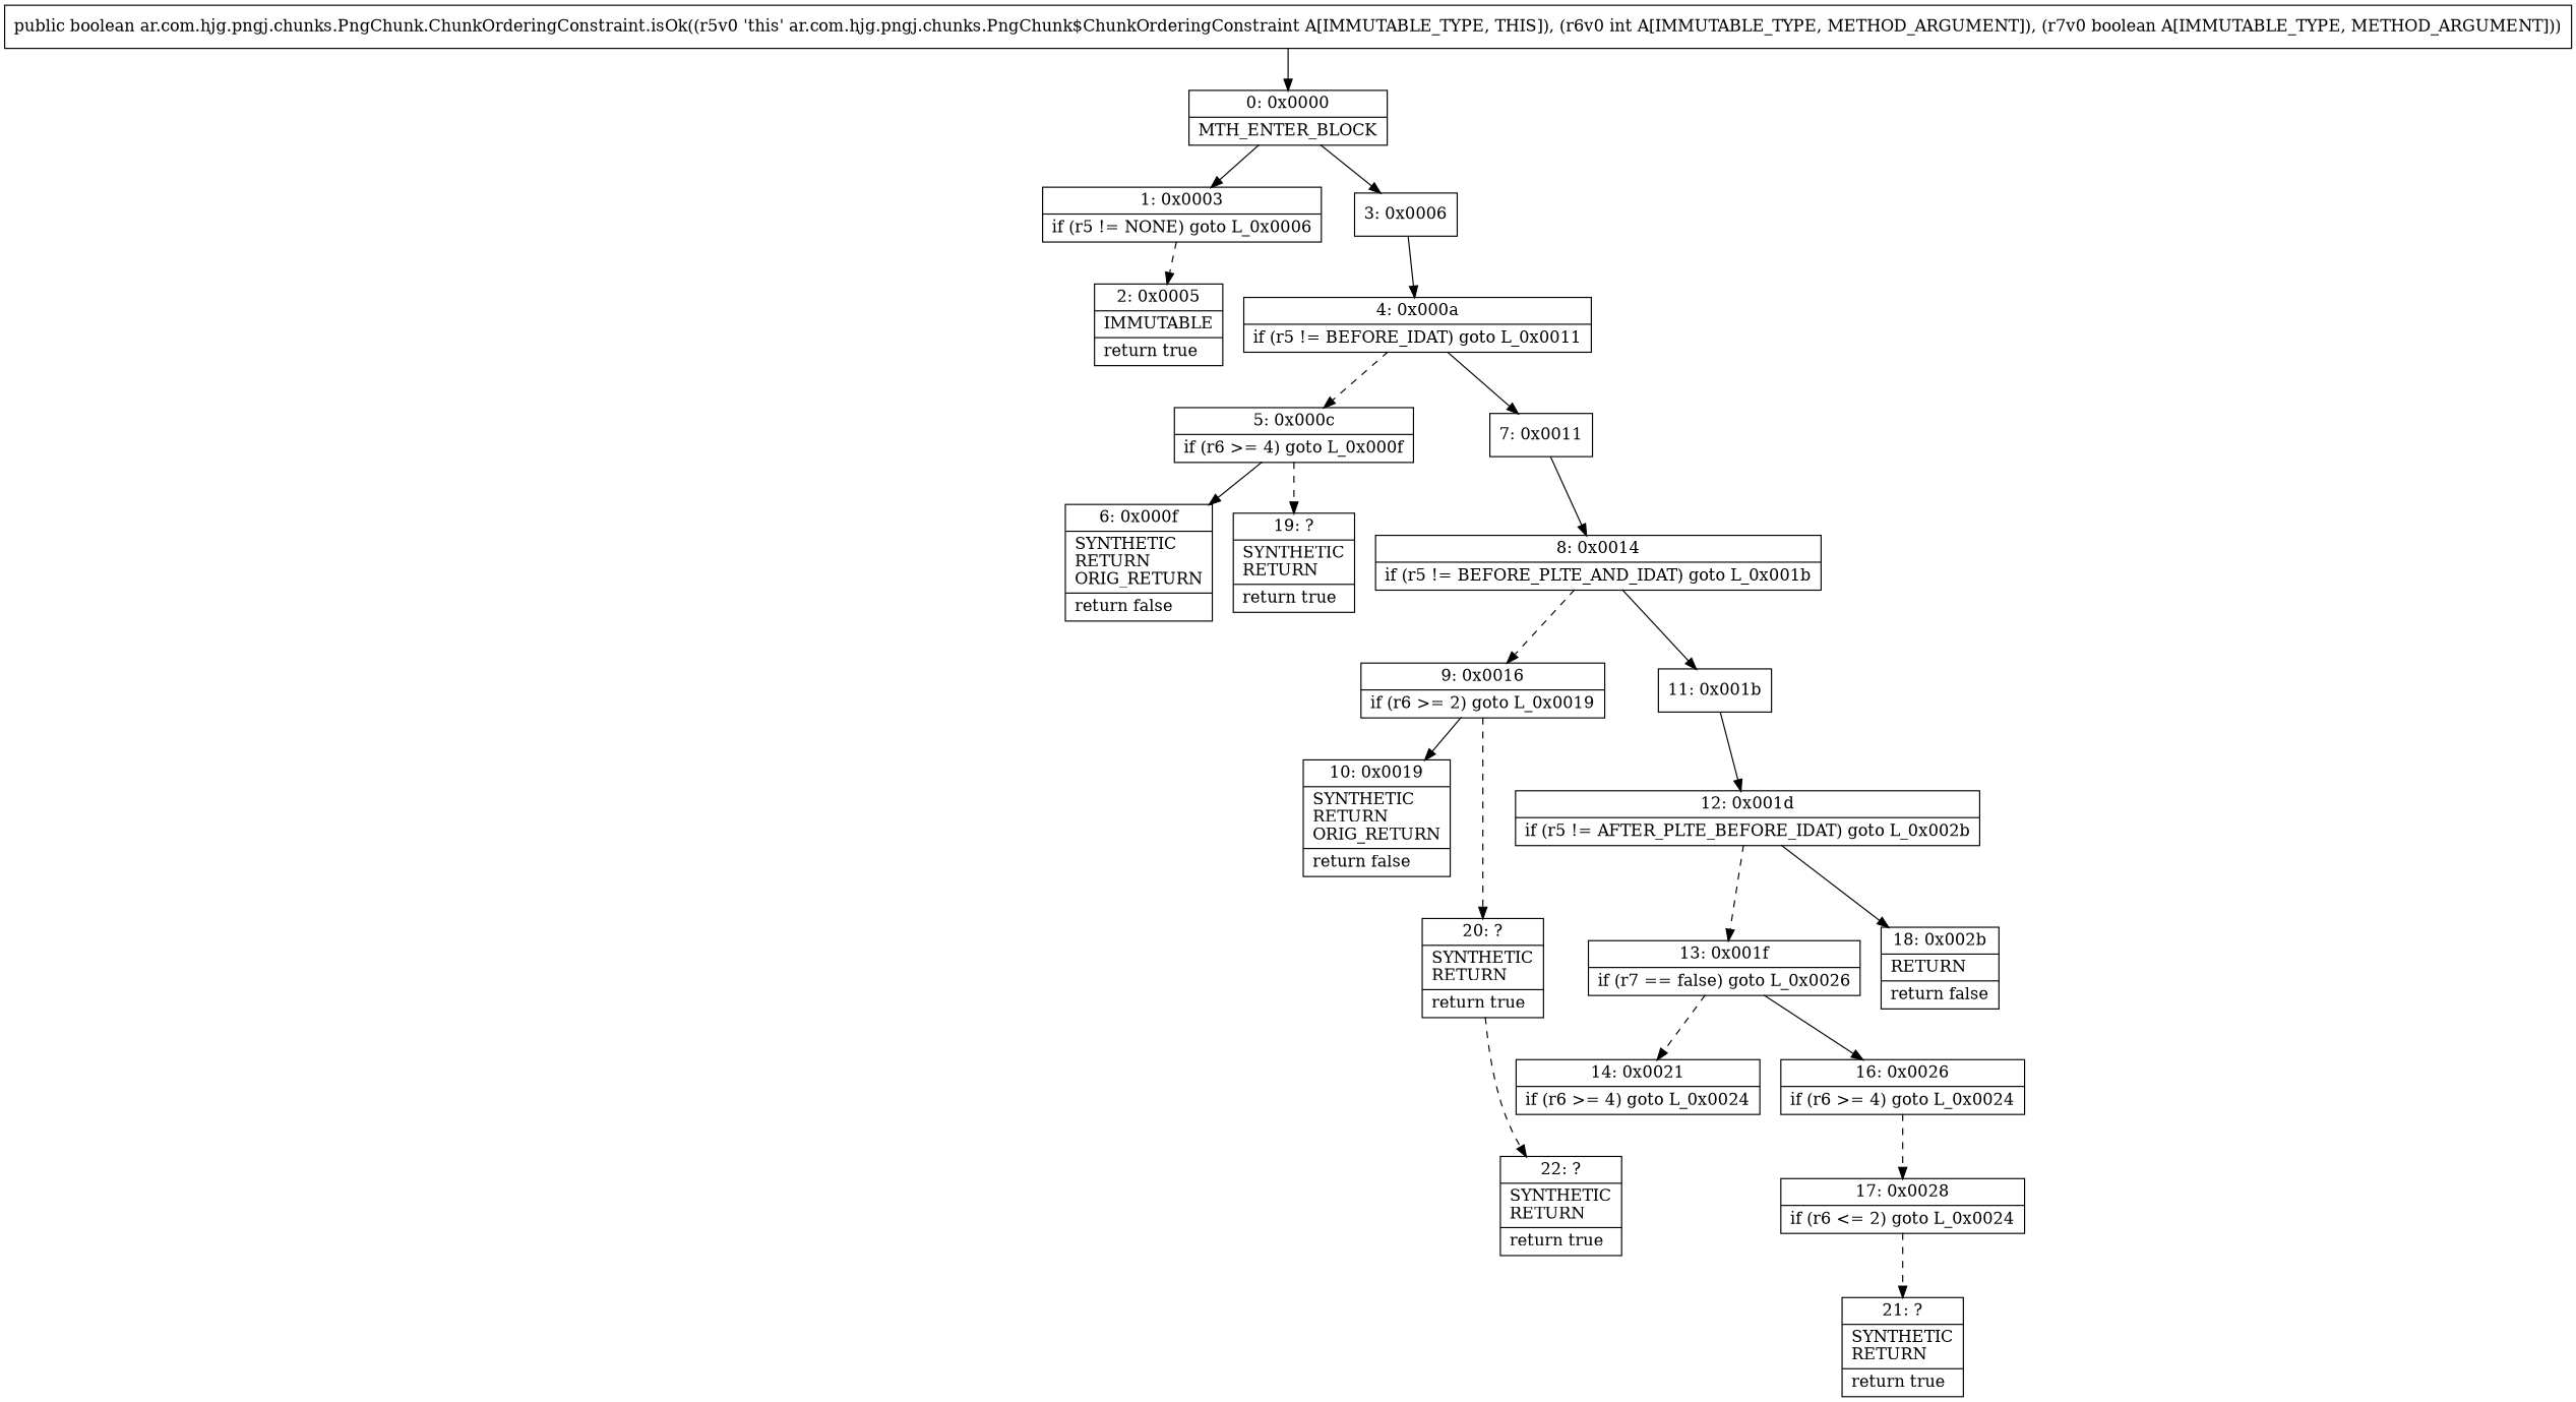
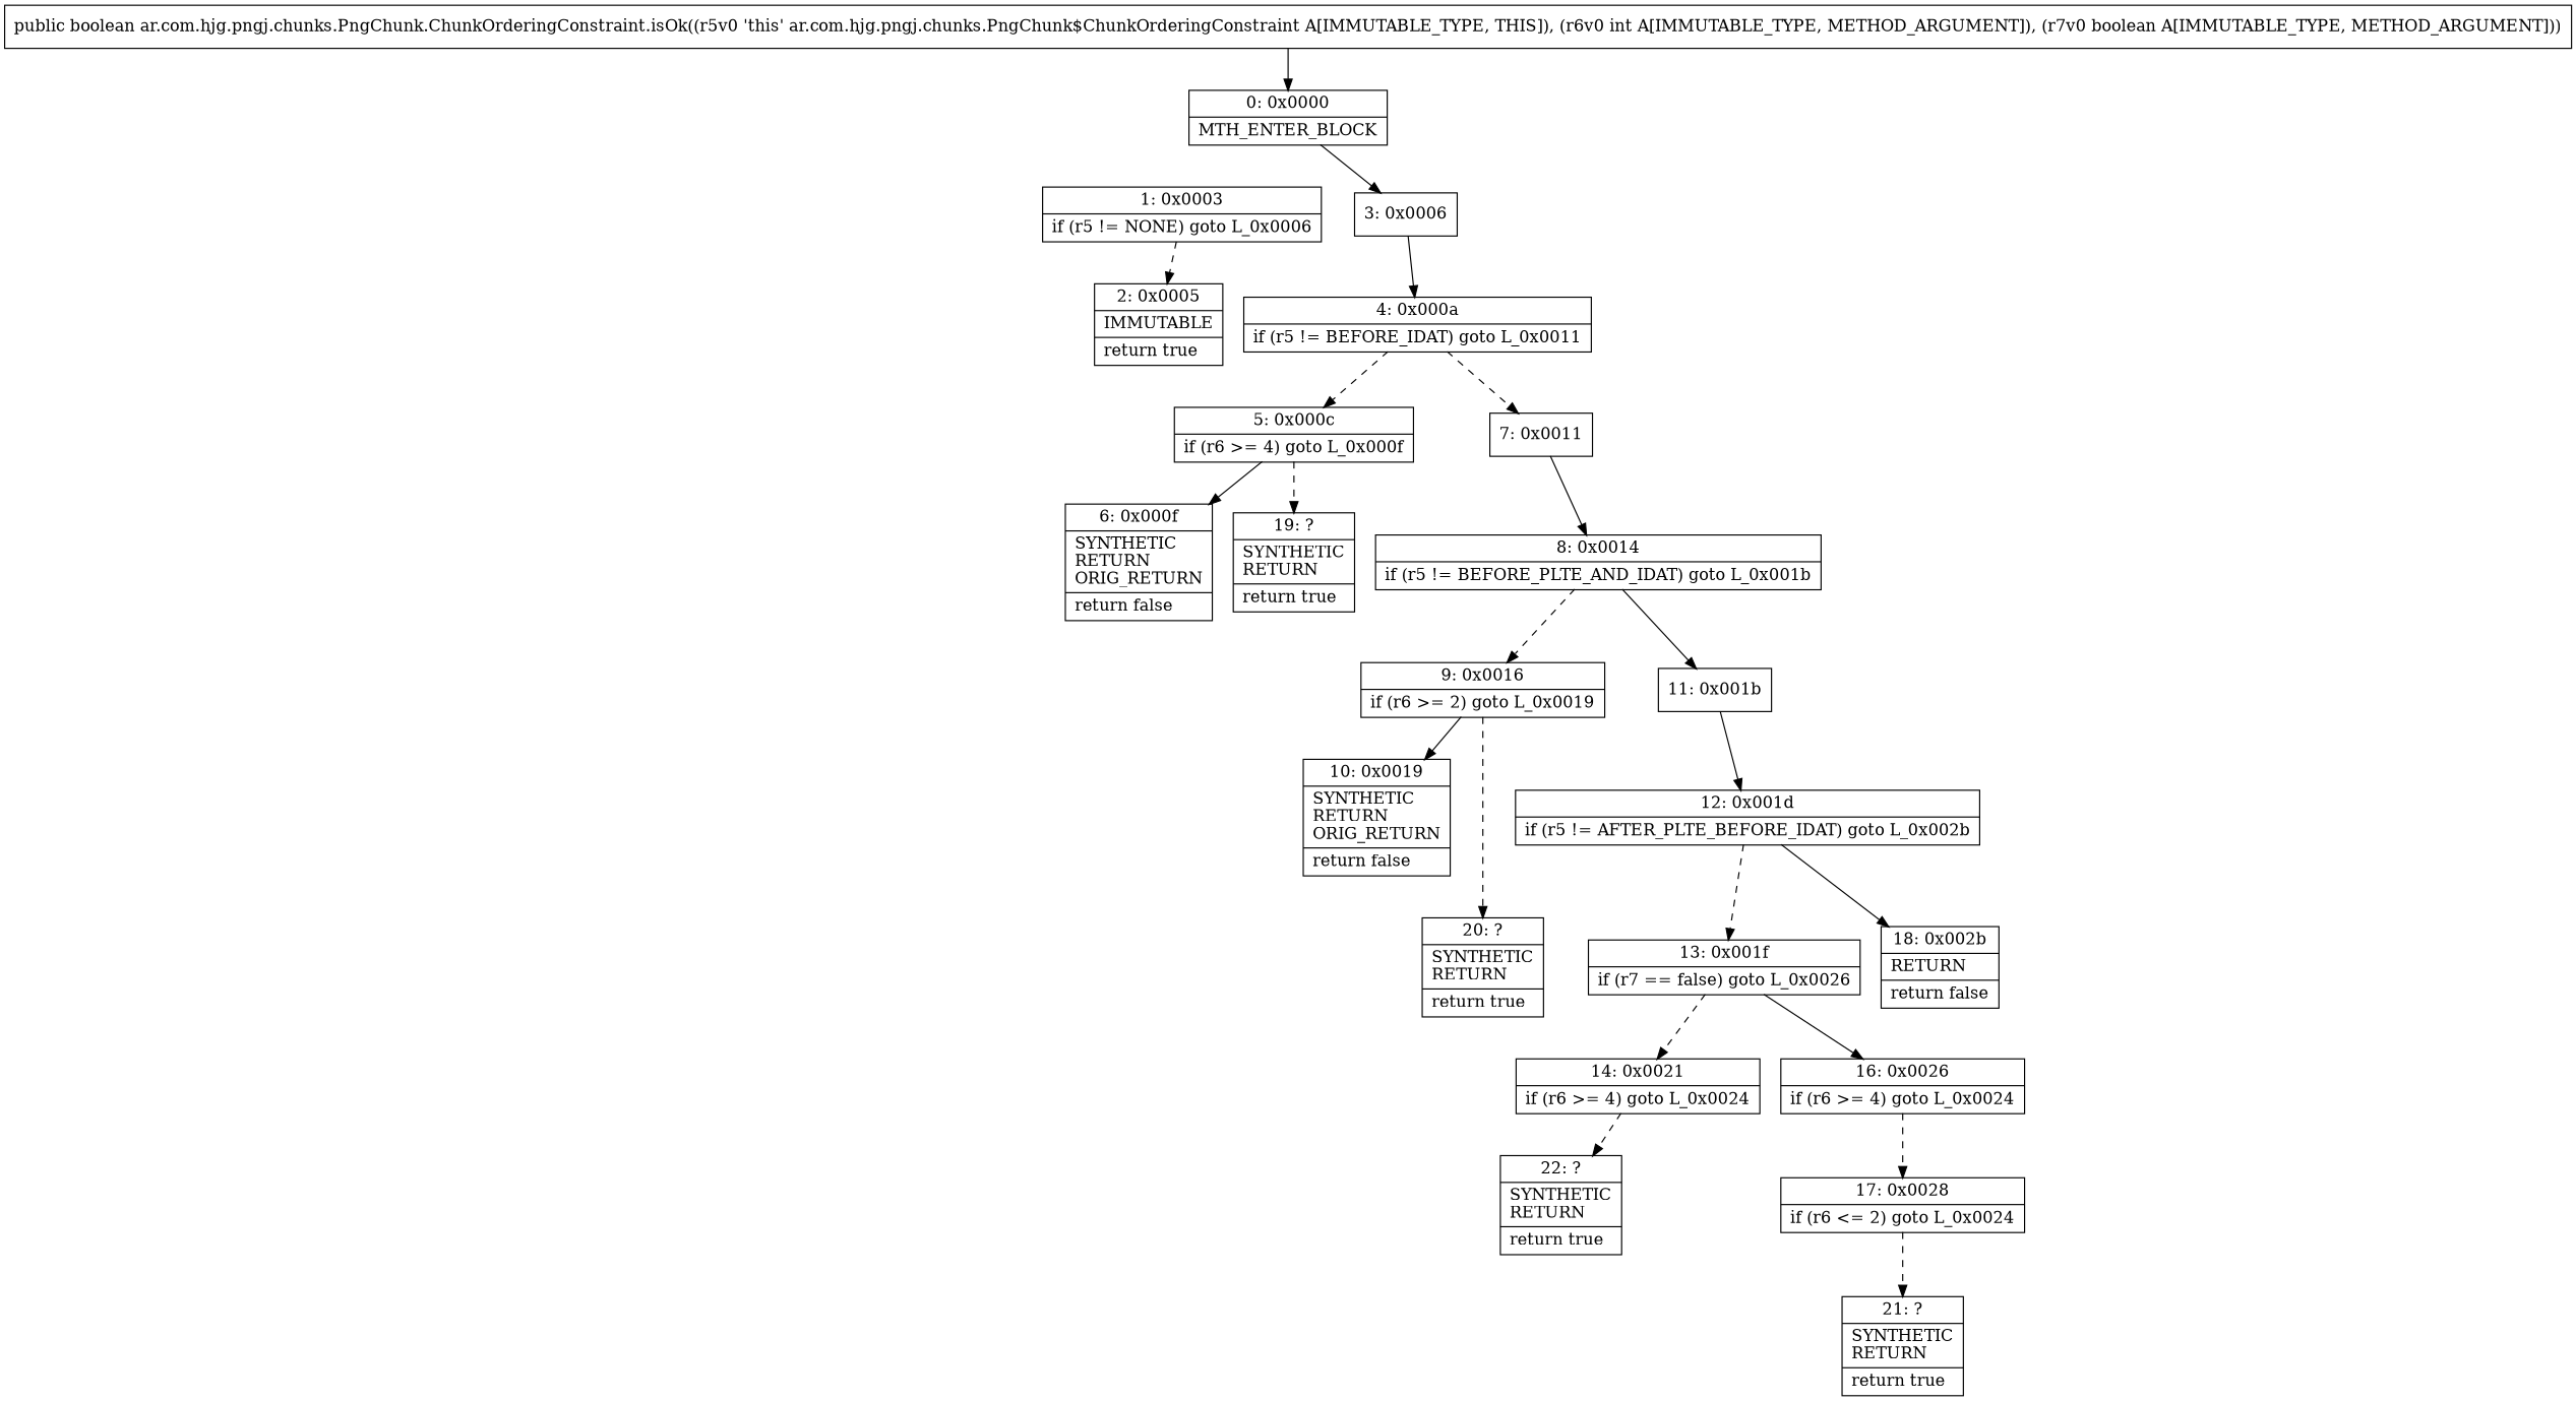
  digraph {
    node [shape=record]
    n1 [label="{0\:\ 0x0000|MTH_ENTER_BLOCK\l}"]
    n2 [label="{1\:\ 0x0003|if (r5 != NONE) goto L_0x0006\l}"]
    n3 [label="{3\:\ 0x0006}"]
    n4 [label="{2\:\ 0x0005|IMMUTABLE\l|return true\l}"]
    n5 [label="{4\:\ 0x000a|if (r5 != BEFORE_IDAT) goto L_0x0011\l}"]
    n6 [label="{5\:\ 0x000c|if (r6 \>= 4) goto L_0x000f\l}"]
    n7 [label="{7\:\ 0x0011}"]
    n8 [label="{6\:\ 0x000f|SYNTHETIC\lRETURN\lORIG_RETURN\l|return false\l}"]
    n9 [label="{19\:\ ?|SYNTHETIC\lRETURN\l|return true\l}"]
    n10 [label="{8\:\ 0x0014|if (r5 != BEFORE_PLTE_AND_IDAT) goto L_0x001b\l}"]
    n11 [label="{9\:\ 0x0016|if (r6 \>= 2) goto L_0x0019\l}"]
    n12 [label="{11\:\ 0x001b}"]
    n13 [label="{10\:\ 0x0019|SYNTHETIC\lRETURN\lORIG_RETURN\l|return false\l}"]
    n14 [label="{20\:\ ?|SYNTHETIC\lRETURN\l|return true\l}"]
    n15 [label="{12\:\ 0x001d|if (r5 != AFTER_PLTE_BEFORE_IDAT) goto L_0x002b\l}"]
    n16 [label="{13\:\ 0x001f|if (r7 == false) goto L_0x0026\l}"]
    n17 [label="{18\:\ 0x002b|RETURN\l|return false\l}"]
    n18 [label="{14\:\ 0x0021|if (r6 \>= 4) goto L_0x0024\l}"]
    n19 [label="{16\:\ 0x0026|if (r6 \>= 4) goto L_0x0024\l}"]
    n20 [label="{22\:\ ?|SYNTHETIC\lRETURN\l|return true\l}"]
    n21 [label="{17\:\ 0x0028|if (r6 \<= 2) goto L_0x0024\l}"]
    n22 [label="{21\:\ ?|SYNTHETIC\lRETURN\l|return true\l}"]
    n23 [label="{public boolean ar.com.hjg.pngj.chunks.PngChunk.ChunkOrderingConstraint.isOk((r5v0 'this' ar.com.hjg.pngj.chunks.PngChunk$ChunkOrderingConstraint A[IMMUTABLE_TYPE, THIS]), (r6v0 int A[IMMUTABLE_TYPE, METHOD_ARGUMENT]), (r7v0 boolean A[IMMUTABLE_TYPE, METHOD_ARGUMENT])) }"]
-   n1 -> n2
    n1 -> n3
    n2 -> n4 [style=dashed]
    n3 -> n5
    n5 -> n6 [style=dashed]
-   n5 -> n7
+   n5 -> n7 [style=dashed]
    n6 -> n8
    n6 -> n9 [style=dashed]
    n7 -> n10
    n10 -> n11 [style=dashed]
    n10 -> n12
    n11 -> n13
    n11 -> n14 [style=dashed]
    n12 -> n15
    n15 -> n16 [style=dashed]
    n15 -> n17
    n16 -> n18 [style=dashed]
    n16 -> n19
-   n14 -> n20 [style=dashed]
+   n18 -> n20 [style=dashed]
    n19 -> n21 [style=dashed]
    n21 -> n22 [style=dashed]
    n23 -> n1
  }
